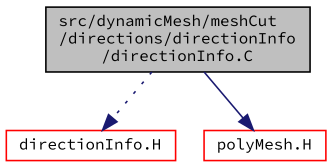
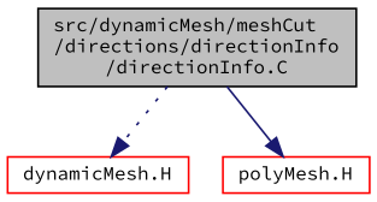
  digraph {
    fontname="Source Code Pro"
    node [color=red fontname="Source Code Pro" fontsize=10 shape=record]
    edge [color=midnightblue fontname="Source Code Pro" fontsize=10 labelfontname=FreeSans labelfontsize=10]
    n1 [color=black fillcolor=grey75 fontcolor=black height=0.2 label="src/dynamicMesh/meshCut\l/directions/directionInfo\l/directionInfo.C" style=filled width=0.4]
-   n2 [height=0.2 label="directionInfo.H" width=0.4]
+   n2 [height=0.2 label="dynamicMesh.H" width=0.4]
    n3 [height=0.2 label="polyMesh.H" width=0.4]
    n1 -> n2 [style=dotted]
    n1 -> n3 [style=solid]
  }
